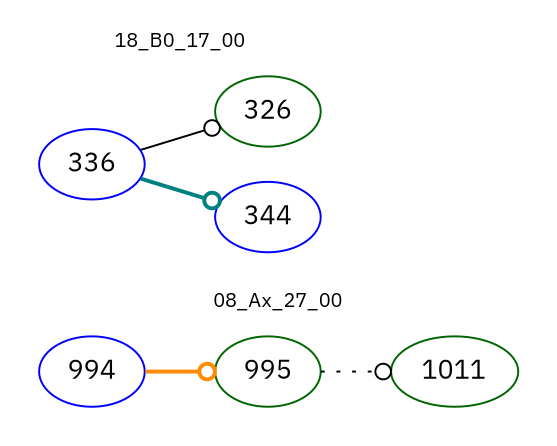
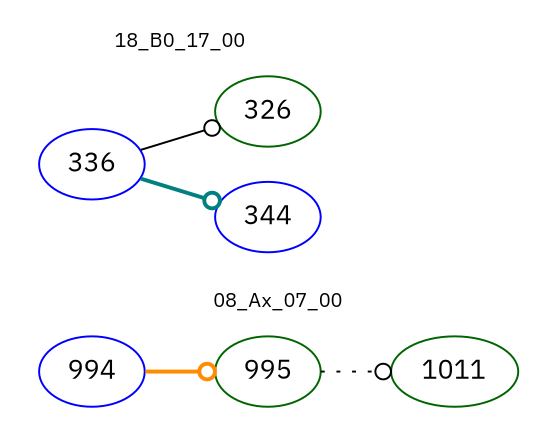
  digraph {
    fontname="IBM Plex Sans"
    rankdir=LR
    node [color=darkgreen fontname="IBM Plex Sans"]
    edge [arrowhead=odot color=black fontname="IBM Plex Sans" style=bold]
    n1 [label=995]
    n2 [color=blue label=994]
    n3 [label=1011]
    n4 [color=blue label=336]
    n5 [color=blue label=344]
    n6 [label=326]
    subgraph cluster_1 {
      color=white
      fontsize=10
-     label="08_Ax_27_00"
+     label="08_Ax_07_00"
      n1
      n2
      n3
    }
    subgraph cluster_2 {
      color=white
      fontsize=10
      label="18_B0_17_00"
      n4
      n5
      n6
    }
    n1 -> n3 [style=dotted]
    n2 -> n1 [color=darkorange]
    n4 -> n5 [color=teal]
    n4 -> n6 [style=solid]
  }
